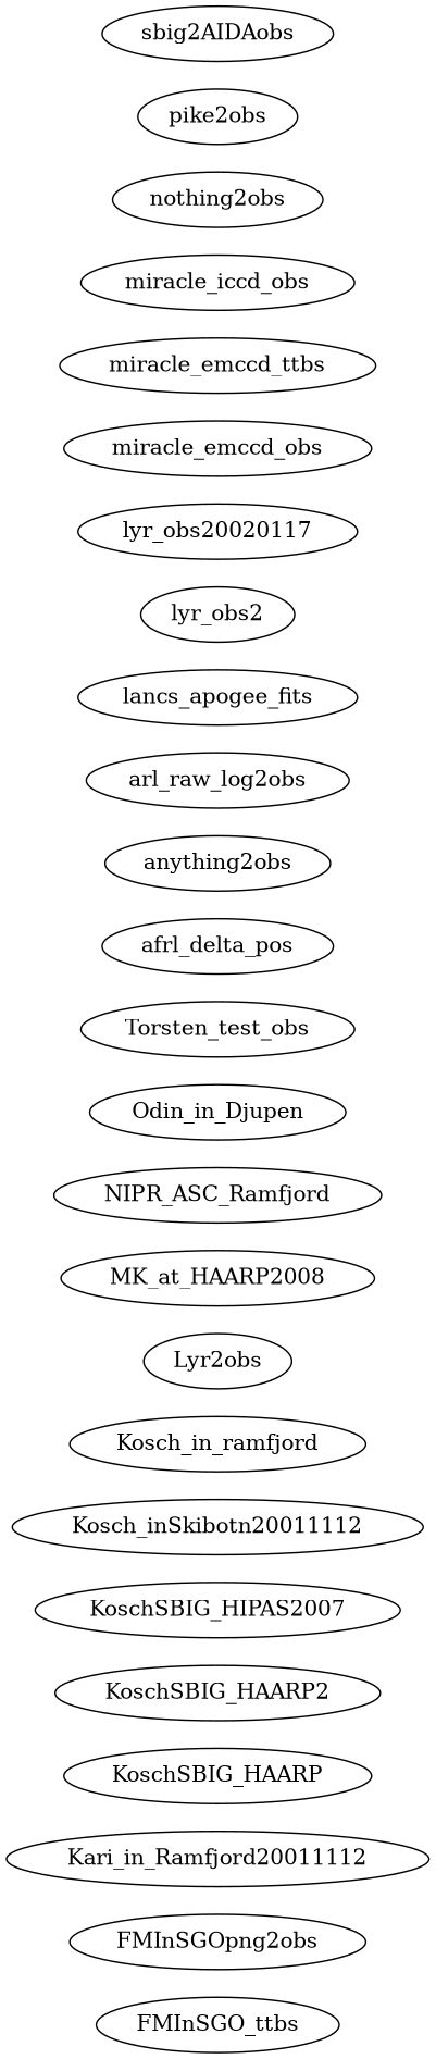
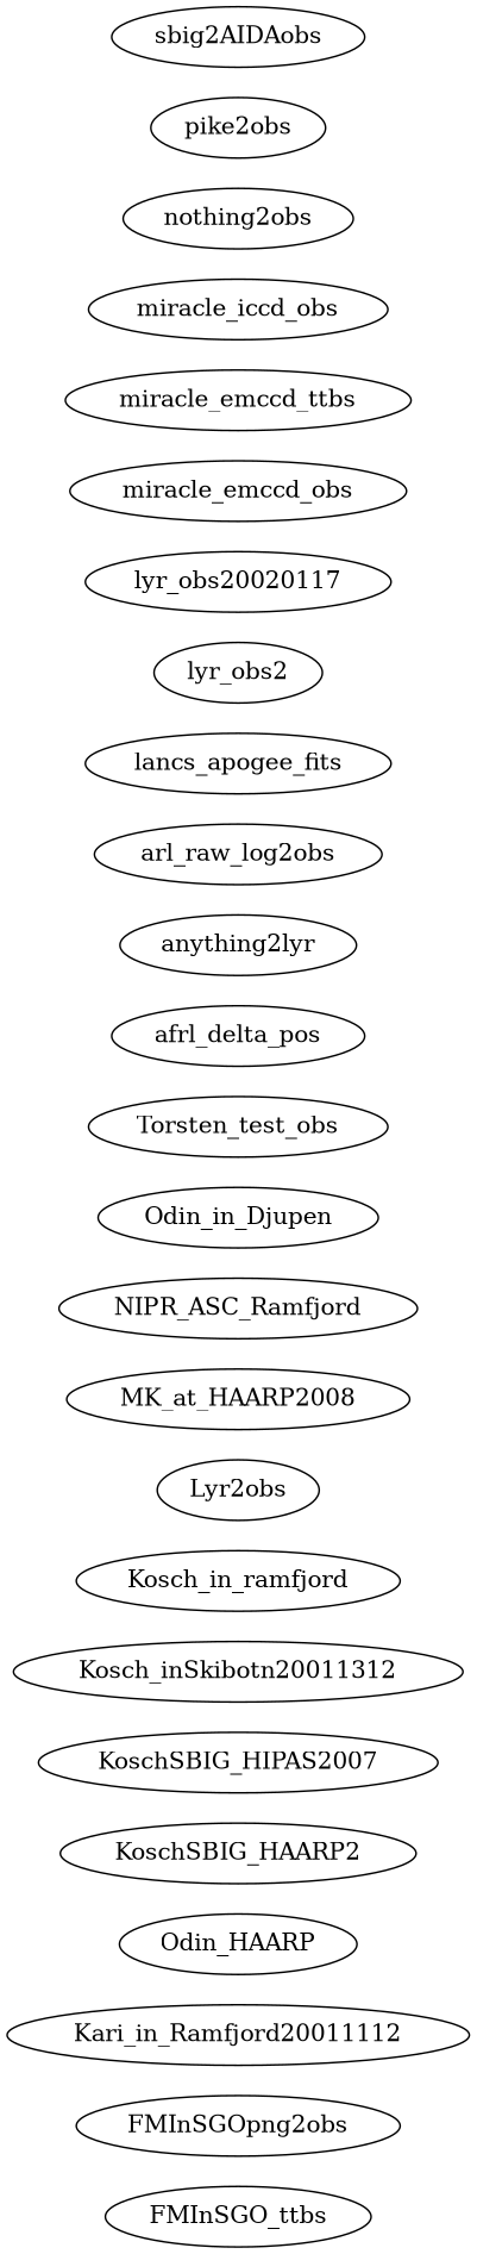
  digraph {
    rankdir=LR
    FMInSGO_ttbs
    FMInSGOpng2obs
    Kari_in_Ramfjord20011112
-   KoschSBIG_HAARP
+   KoschSBIG_HAARP [label=Odin_HAARP]
    KoschSBIG_HAARP2
    KoschSBIG_HIPAS2007
-   Kosch_inSkibotn20011112
+   Kosch_inSkibotn20011112 [label=Kosch_inSkibotn20011312]
    Kosch_in_ramfjord
    Lyr2obs
    MK_at_HAARP2008
    NIPR_ASC_Ramfjord
    Odin_in_Djupen
    Torsten_test_obs
    afrl_delta_pos
-   anything2obs
+   anything2obs [label=anything2lyr]
    arl_raw_log2obs
    lancs_apogee_fits
    lyr_obs2
    lyr_obs20020117
    miracle_emccd_obs
    miracle_emccd_ttbs
    miracle_iccd_obs
    nothing2obs
    pike2obs
    sbig2AIDAobs
  }
